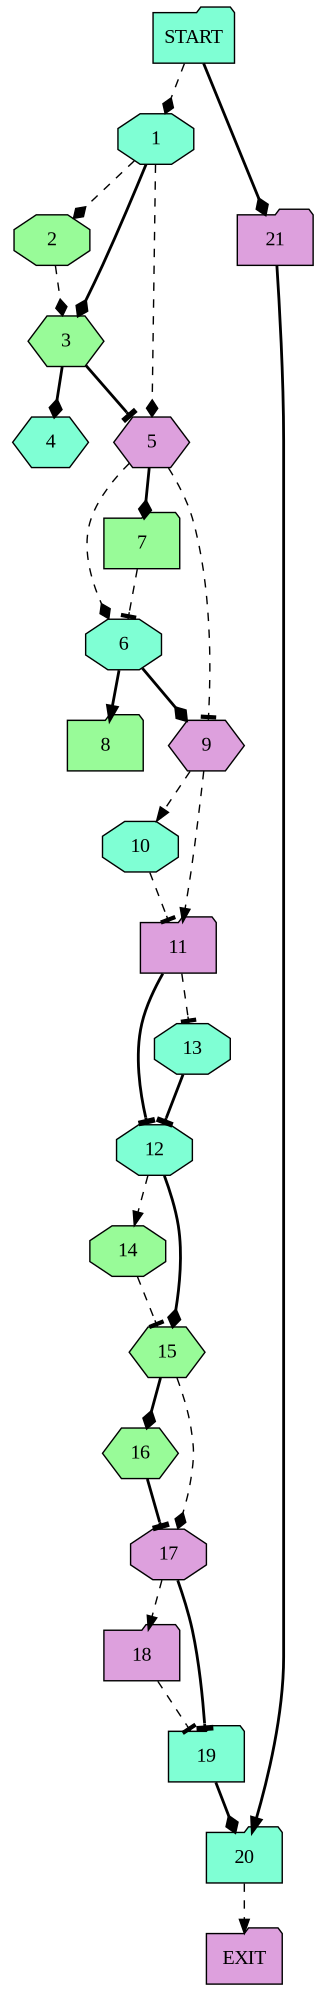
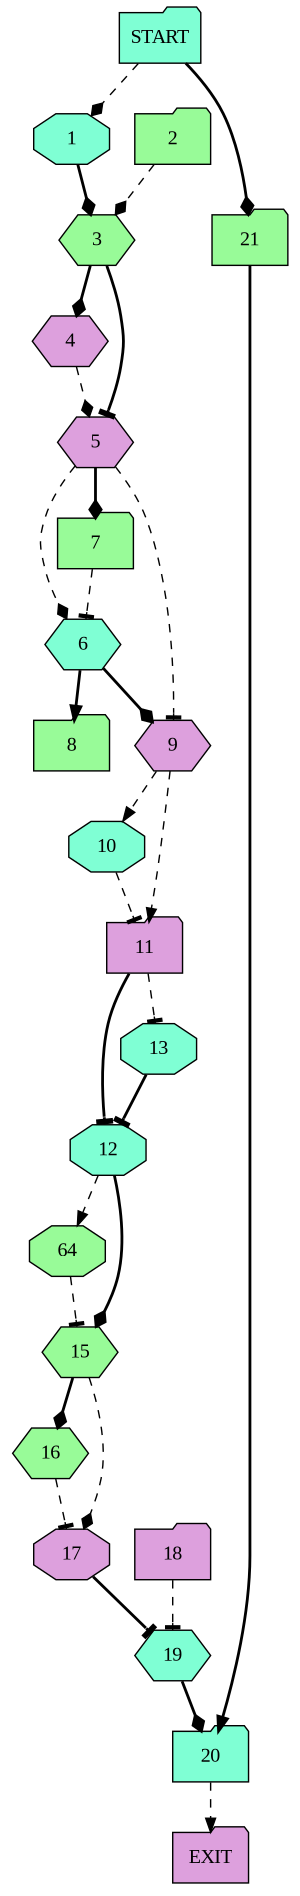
  digraph {
    fontname="Liberation Serif"
    node [fillcolor=aquamarine fontname="Liberation Serif" shape=folder style=filled]
    edge [arrowhead=diamond fontname="Liberation Serif" style=dashed]
    n1 [label=START]
    1 [shape=octagon]
-   21 [fillcolor=plum]
-   2 [fillcolor=palegreen shape=octagon]
+   21 [fillcolor=palegreen]
+   2 [fillcolor=palegreen]
    3 [fillcolor=palegreen shape=hexagon]
    20
    n7 [fillcolor=plum label=EXIT]
-   4 [shape=hexagon]
+   4 [fillcolor=plum shape=hexagon]
    5 [fillcolor=plum shape=hexagon]
-   6 [shape=octagon]
+   6 [shape=hexagon]
    7 [fillcolor=palegreen]
    9 [fillcolor=plum shape=hexagon]
    8 [fillcolor=palegreen]
    10 [shape=octagon]
    11 [fillcolor=plum]
    12 [shape=octagon]
    13 [shape=octagon]
-   14 [fillcolor=palegreen shape=octagon]
+   14 [fillcolor=palegreen shape=octagon label=64]
    15 [fillcolor=palegreen shape=hexagon]
    16 [fillcolor=palegreen shape=hexagon]
    17 [fillcolor=plum shape=octagon]
    18 [fillcolor=plum]
-   19
+   19 [shape=hexagon]
    n1 -> 1
    n1 -> 21 [style=bold]
-   1 -> 2
    1 -> 3 [style=bold]
    21 -> 20 [arrowhead=normal style=bold]
    2 -> 3
    3 -> 4 [style=bold]
    3 -> 5 [arrowhead=tee style=bold]
    20 -> n7 [arrowhead=normal]
-   1 -> 5
+   4 -> 5
    5 -> 6
    5 -> 7 [style=bold]
    5 -> 9 [arrowhead=tee]
    6 -> 9 [style=bold]
    6 -> 8 [arrowhead=normal style=bold]
    7 -> 6 [arrowhead=tee]
    9 -> 10 [arrowhead=normal]
    9 -> 11 [arrowhead=normal]
    10 -> 11 [arrowhead=tee]
    11 -> 12 [arrowhead=tee style=bold]
    11 -> 13 [arrowhead=tee]
    12 -> 14 [arrowhead=normal]
    12 -> 15 [style=bold]
    13 -> 12 [arrowhead=tee style=bold]
    14 -> 15 [arrowhead=tee]
    15 -> 16 [style=bold]
    15 -> 17
-   16 -> 17 [arrowhead=tee style=bold]
-   17 -> 18 [arrowhead=normal]
+   16 -> 17 [arrowhead=tee]
    17 -> 19 [arrowhead=tee style=bold]
    18 -> 19 [arrowhead=tee]
    19 -> 20 [style=bold]
  }
